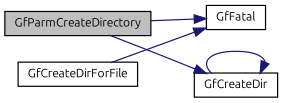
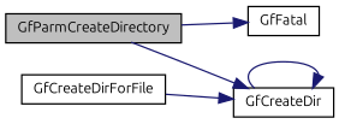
  digraph {
    fontname=Ubuntu
    rankdir=LR
    node [color=black fillcolor=white fontname=Ubuntu fontsize=10 shape=record style=filled]
    edge [color=midnightblue fontname=Ubuntu fontsize=10 labelfontname=Helvetica labelfontsize=10 style=solid]
    n1 [fillcolor=grey75 fontcolor=black height=0.2 label=GfParmCreateDirectory width=0.4]
    n2 [height=0.2 label=GfFatal width=0.4]
    n3 [height=0.2 label=GfCreateDir width=0.4]
    n4 [height=0.2 label=GfCreateDirForFile width=0.4]
    n1 -> n2
    n1 -> n3
    n3 -> n3
-   n4 -> n2
+   n4 -> n3
  }
